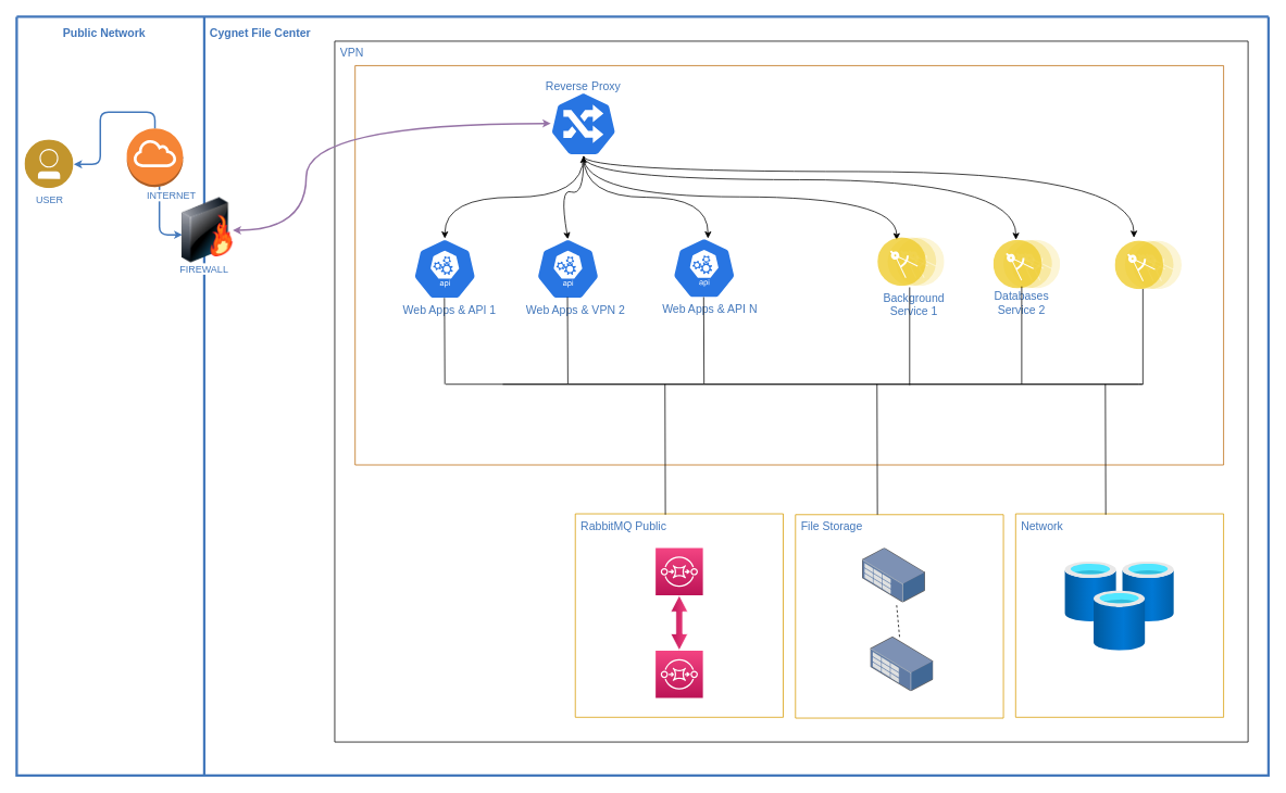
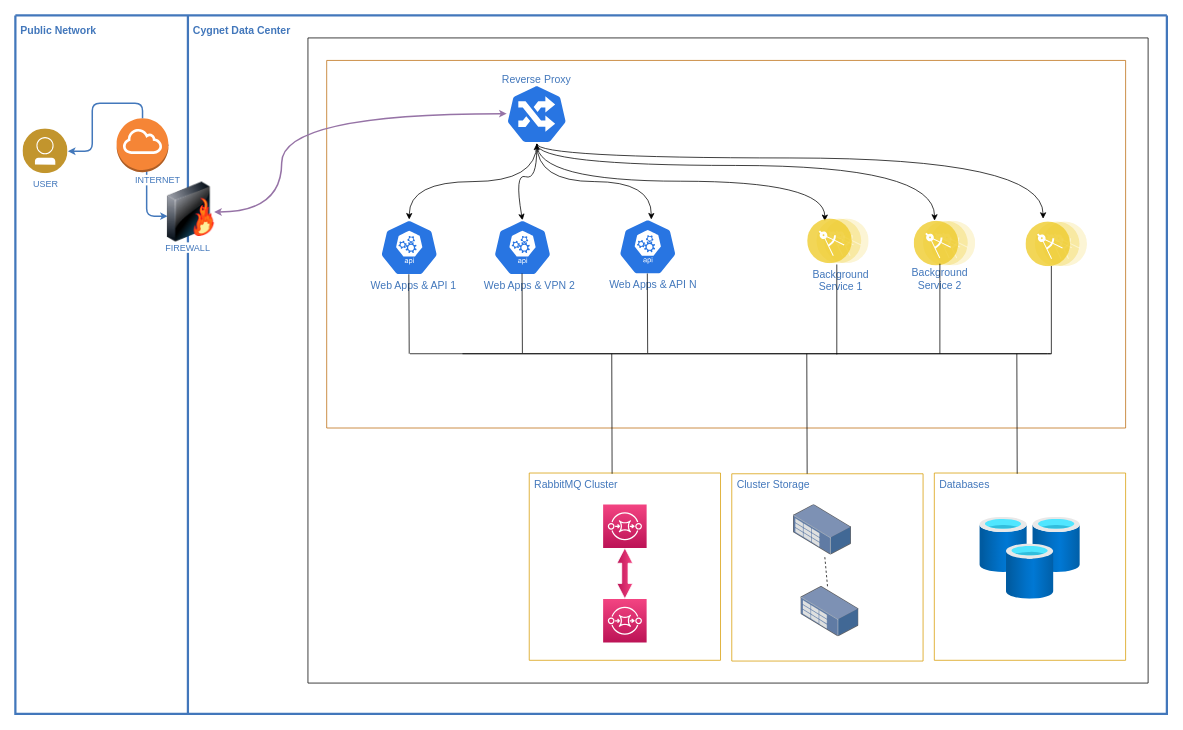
  <mxCell id="0" />
  <mxCell id="1" parent="0" />
  <mxCell id="2" value="" style="swimlane;shadow=0;strokeColor=#4277BB;fillColor=#ffffff;fontColor=none;align=right;startSize=0;collapsible=0;noLabel=1;strokeWidth=3;" parent="1" vertex="1"><mxGeometry x="20" y="20" width="1535" height="931" as="geometry" /></mxCell>
- <mxCell id="3" value="Public Network" style="text;html=1;align=left;verticalAlign=middle;fontColor=#4277BB;shadow=0;dashed=0;strokeColor=none;fillColor=none;labelBackgroundColor=none;fontStyle=1;fontSize=14;spacingLeft=5;" parent="2" vertex="1"><mxGeometry x="50" y="10" width="150" height="20" as="geometry" /></mxCell>
+ <mxCell id="3" value="Public Network" style="text;html=1;align=left;verticalAlign=middle;fontColor=#4277BB;shadow=0;dashed=0;strokeColor=none;fillColor=none;labelBackgroundColor=none;fontStyle=1;fontSize=14;spacingLeft=5;" parent="2" vertex="1"><mxGeometry y="10" width="150" height="20" as="geometry" /></mxCell>
  <mxCell id="4" value="" style="line;strokeWidth=3;direction=south;html=1;shadow=0;labelBackgroundColor=none;fillColor=none;gradientColor=none;fontSize=12;fontColor=#4277BB;align=right;strokeColor=#4277BB;" parent="2" vertex="1"><mxGeometry x="225" width="10" height="930" as="geometry" /></mxCell>
- <mxCell id="5" value="Cygnet File Center" style="text;html=1;align=left;verticalAlign=middle;fontColor=#4277BB;shadow=0;dashed=0;strokeColor=none;fillColor=none;labelBackgroundColor=none;fontStyle=1;fontSize=14;spacingLeft=5;" parent="2" vertex="1"><mxGeometry x="230" y="10" width="150" height="20" as="geometry" /></mxCell>
+ <mxCell id="5" value="Cygnet Data Center" style="text;html=1;align=left;verticalAlign=middle;fontColor=#4277BB;shadow=0;dashed=0;strokeColor=none;fillColor=none;labelBackgroundColor=none;fontStyle=1;fontSize=14;spacingLeft=5;" parent="2" vertex="1"><mxGeometry x="230" y="10" width="150" height="20" as="geometry" /></mxCell>
  <mxCell id="6" style="edgeStyle=orthogonalEdgeStyle;comic=0;html=1;exitX=1;exitY=0.5;entryX=0;entryY=0.25;startArrow=none;startFill=1;endArrow=classic;endFill=1;jettySize=auto;orthogonalLoop=1;strokeColor=#4378BB;strokeWidth=2;fontFamily=Helvetica;fontSize=19;fontColor=#CC99FF;endSize=4;startSize=4;" parent="2" source="10" edge="1"><mxGeometry relative="1" as="geometry"><Array as="points"><mxPoint x="175" y="173" /><mxPoint x="175" y="268" /></Array><mxPoint x="203.167" y="267.584" as="targetPoint" /></mxGeometry></mxCell>
  <mxCell id="7" value="USER" style="aspect=fixed;perimeter=ellipsePerimeter;html=1;align=center;shadow=0;dashed=0;image;image=img/lib/ibm/users/user.svg;labelBackgroundColor=#ffffff;strokeColor=#666666;strokeWidth=3;fillColor=#C2952D;gradientColor=none;fontSize=12;fontColor=#4277BB;" parent="2" vertex="1"><mxGeometry x="10" y="151" width="60" height="60" as="geometry" /></mxCell>
  <mxCell id="8" value="" style="image;html=1;image=img/lib/clip_art/networking/Firewall-page1_128x128.png" parent="2" vertex="1"><mxGeometry x="194" y="222" width="80" height="80" as="geometry" /></mxCell>
  <mxCell id="9" value="&lt;span style=&quot;color: rgb(66 , 119 , 187) ; background-color: rgb(255 , 255 , 255)&quot;&gt;FIREWALL&lt;/span&gt;" style="text;html=1;strokeColor=none;fillColor=none;align=center;verticalAlign=middle;whiteSpace=wrap;rounded=0;" parent="2" vertex="1"><mxGeometry x="210" y="305" width="40" height="10" as="geometry" /></mxCell>
  <mxCell id="10" value="" style="outlineConnect=0;dashed=0;verticalLabelPosition=bottom;verticalAlign=top;align=center;html=1;shape=mxgraph.aws3.internet_gateway;fillColor=#F58536;gradientColor=none;" parent="2" vertex="1"><mxGeometry x="135" y="137" width="69" height="72" as="geometry" /></mxCell>
  <mxCell id="11" value="" style="edgeStyle=orthogonalEdgeStyle;comic=0;html=1;exitX=1;exitY=0.5;entryX=0.5;entryY=0;startArrow=classic;startFill=1;endArrow=none;endFill=1;jettySize=auto;orthogonalLoop=1;strokeColor=#4378BB;strokeWidth=2;fontFamily=Helvetica;fontSize=19;fontColor=#CC99FF;endSize=4;startSize=4;entryDx=0;entryDy=0;entryPerimeter=0;" parent="2" source="7" target="10" edge="1"><mxGeometry relative="1" as="geometry"><Array as="points" /><mxPoint x="155.0" y="91" as="sourcePoint" /><mxPoint x="223.167" y="267.584" as="targetPoint" /></mxGeometry></mxCell>
  <mxCell id="12" value="&lt;span style=&quot;color: rgb(66 , 119 , 187) ; background-color: rgb(255 , 255 , 255)&quot;&gt;INTERNET&lt;/span&gt;" style="text;html=1;strokeColor=none;fillColor=none;align=center;verticalAlign=middle;whiteSpace=wrap;rounded=0;" parent="2" vertex="1"><mxGeometry x="170" y="215" width="40" height="10" as="geometry" /></mxCell>
  <mxCell id="13" value="" style="swimlane;shadow=0;strokeColor=#BB6A0D;fillColor=#ffffff;fontColor=#4277BB;align=right;startSize=0;collapsible=0;strokeWidth=1;" parent="2" vertex="1"><mxGeometry x="415" y="60" width="1065" height="490" as="geometry" /></mxCell>
  <mxCell id="14" style="edgeStyle=orthogonalEdgeStyle;curved=1;orthogonalLoop=1;jettySize=auto;html=1;entryX=0.5;entryY=0;entryDx=0;entryDy=0;strokeColor=#000000;exitX=0.5;exitY=1;exitDx=0;exitDy=0;exitPerimeter=0;entryPerimeter=0;" parent="13" source="20" target="27" edge="1"><mxGeometry relative="1" as="geometry"><mxPoint x="136.975" y="213.037" as="targetPoint" /></mxGeometry></mxCell>
  <mxCell id="15" value="Reverse Proxy" style="text;html=1;align=left;verticalAlign=top;fontColor=#4277BB;shadow=0;dashed=0;strokeColor=none;fillColor=none;labelBackgroundColor=none;fontStyle=0;fontSize=14;spacingLeft=5;" parent="13" vertex="1"><mxGeometry x="227" y="10" width="120" height="24" as="geometry" /></mxCell>
  <mxCell id="16" style="edgeStyle=orthogonalEdgeStyle;curved=1;orthogonalLoop=1;jettySize=auto;html=1;exitX=0.5;exitY=1;exitDx=0;exitDy=0;exitPerimeter=0;entryX=0.373;entryY=-0.05;entryDx=0;entryDy=0;entryPerimeter=0;strokeColor=#000000;" parent="13" source="20" edge="1"><mxGeometry relative="1" as="geometry"><mxPoint x="432.666" y="212" as="targetPoint" /></mxGeometry></mxCell>
  <mxCell id="17" style="edgeStyle=orthogonalEdgeStyle;orthogonalLoop=1;jettySize=auto;html=1;exitX=0.5;exitY=1;exitDx=0;exitDy=0;exitPerimeter=0;entryX=0.25;entryY=0;entryDx=0;entryDy=0;strokeColor=#000000;curved=1;" parent="13" source="20" target="22" edge="1"><mxGeometry relative="1" as="geometry" /></mxCell>
  <mxCell id="18" style="edgeStyle=orthogonalEdgeStyle;curved=1;orthogonalLoop=1;jettySize=auto;html=1;exitX=0.5;exitY=1;exitDx=0;exitDy=0;exitPerimeter=0;strokeColor=#000000;entryX=0.333;entryY=-0.006;entryDx=0;entryDy=0;entryPerimeter=0;" parent="13" source="20" target="24" edge="1"><mxGeometry relative="1" as="geometry"><Array as="points"><mxPoint x="280" y="140" /><mxPoint x="810" y="140" /><mxPoint x="810" y="214" /></Array><mxPoint x="824" y="217" as="targetPoint" /></mxGeometry></mxCell>
  <mxCell id="19" style="edgeStyle=orthogonalEdgeStyle;curved=1;orthogonalLoop=1;jettySize=auto;html=1;exitX=0.5;exitY=1;exitDx=0;exitDy=0;exitPerimeter=0;strokeColor=#000000;" parent="13" source="20" edge="1"><mxGeometry relative="1" as="geometry"><Array as="points"><mxPoint x="280" y="130" /><mxPoint x="955" y="130" /></Array><mxPoint x="955" y="211" as="targetPoint" /></mxGeometry></mxCell>
  <mxCell id="20" value="" style="html=1;dashed=0;whitespace=wrap;fillColor=#2875E2;strokeColor=#ffffff;points=[[0.005,0.63,0],[0.1,0.2,0],[0.9,0.2,0],[0.5,0,0],[0.995,0.63,0],[0.72,0.99,0],[0.5,1,0],[0.28,0.99,0]];shape=mxgraph.kubernetes.icon;prIcon=ing" parent="13" vertex="1"><mxGeometry x="220" y="32" width="120" height="79" as="geometry" /></mxCell>
  <mxCell id="21" value="" style="html=1;labelBackgroundColor=#ffffff;startArrow=classic;startFill=1;startSize=6;endArrow=classic;endFill=1;endSize=6;jettySize=auto;orthogonalLoop=1;strokeWidth=1;fontSize=14;entryX=0.5;entryY=1;entryDx=0;entryDy=0;curved=1;exitX=0.25;exitY=0;exitDx=0;exitDy=0;entryPerimeter=0;" parent="13" target="20" edge="1"><mxGeometry width="60" height="60" relative="1" as="geometry"><mxPoint x="261.025" y="213.037" as="sourcePoint" /><mxPoint x="390" y="290" as="targetPoint" /><Array as="points"><mxPoint x="250" y="150" /><mxPoint x="280" y="160" /></Array></mxGeometry></mxCell>
  <mxCell id="22" value="" style="aspect=fixed;perimeter=ellipsePerimeter;html=1;align=center;shadow=0;dashed=0;image;image=img/lib/ibm/applications/microservice.svg;labelBackgroundColor=#ffffff;strokeColor=#666666;strokeWidth=3;fillColor=#C2952D;gradientColor=none;fontSize=12;fontColor=#4277BB;" parent="13" vertex="1"><mxGeometry x="641.0" y="211" width="82" height="60" as="geometry" /></mxCell>
  <mxCell id="23" value="Background&lt;br&gt;Service 1" style="text;html=1;align=center;verticalAlign=top;fontColor=#4277BB;shadow=0;dashed=0;strokeColor=none;fillColor=none;labelBackgroundColor=none;fontStyle=0;fontSize=14;spacingLeft=5;" parent="13" vertex="1"><mxGeometry x="641.0" y="270" width="83.38" height="20" as="geometry" /></mxCell>
  <mxCell id="24" value="" style="aspect=fixed;perimeter=ellipsePerimeter;html=1;align=center;shadow=0;dashed=0;image;image=img/lib/ibm/applications/microservice.svg;labelBackgroundColor=#ffffff;strokeColor=#666666;strokeWidth=3;fillColor=#C2952D;gradientColor=none;fontSize=12;fontColor=#4277BB;" parent="13" vertex="1"><mxGeometry x="783.0" y="214" width="82" height="60" as="geometry" /></mxCell>
- <mxCell id="25" value="Databases&lt;br&gt;Service 2" style="text;html=1;align=center;verticalAlign=top;fontColor=#4277BB;shadow=0;dashed=0;strokeColor=none;fillColor=none;labelBackgroundColor=none;fontStyle=0;fontSize=14;spacingLeft=5;" parent="13" vertex="1"><mxGeometry x="772.62" y="268" width="83.38" height="20" as="geometry" /></mxCell>
+ <mxCell id="25" value="Background&lt;br&gt;Service 2" style="text;html=1;align=center;verticalAlign=top;fontColor=#4277BB;shadow=0;dashed=0;strokeColor=none;fillColor=none;labelBackgroundColor=none;fontStyle=0;fontSize=14;spacingLeft=5;" parent="13" vertex="1"><mxGeometry x="772.62" y="268" width="83.38" height="20" as="geometry" /></mxCell>
  <mxCell id="26" value="" style="aspect=fixed;perimeter=ellipsePerimeter;html=1;align=center;shadow=0;dashed=0;image;image=img/lib/ibm/applications/microservice.svg;labelBackgroundColor=#ffffff;strokeColor=#666666;strokeWidth=3;fillColor=#C2952D;gradientColor=none;fontSize=12;fontColor=#4277BB;" parent="13" vertex="1"><mxGeometry x="932.0" y="215" width="82" height="60" as="geometry" /></mxCell>
  <mxCell id="27" value="" style="html=1;dashed=0;whitespace=wrap;fillColor=#2875E2;strokeColor=#ffffff;points=[[0.005,0.63,0],[0.1,0.2,0],[0.9,0.2,0],[0.5,0,0],[0.995,0.63,0],[0.72,0.99,0],[0.5,1,0],[0.28,0.99,0]];shape=mxgraph.kubernetes.icon;prIcon=api;labelBackgroundColor=#ffffff;" parent="13" vertex="1"><mxGeometry x="60" y="212" width="100" height="75" as="geometry" /></mxCell>
  <mxCell id="28" value="&lt;div style=&quot;text-align: center&quot;&gt;Web Apps &amp;amp; API 1&lt;/div&gt;" style="text;html=1;align=left;verticalAlign=top;fontColor=#4277BB;shadow=0;dashed=0;strokeColor=none;fillColor=none;labelBackgroundColor=none;fontStyle=0;fontSize=14;spacingLeft=5;" parent="13" vertex="1"><mxGeometry x="52" y="285" width="83.38" height="20" as="geometry" /></mxCell>
  <mxCell id="29" value="" style="html=1;dashed=0;whitespace=wrap;fillColor=#2875E2;strokeColor=#ffffff;points=[[0.005,0.63,0],[0.1,0.2,0],[0.9,0.2,0],[0.5,0,0],[0.995,0.63,0],[0.72,0.99,0],[0.5,1,0],[0.28,0.99,0]];shape=mxgraph.kubernetes.icon;prIcon=api;labelBackgroundColor=#ffffff;" parent="13" vertex="1"><mxGeometry x="211" y="212" width="100" height="75" as="geometry" /></mxCell>
  <mxCell id="30" value="&lt;div style=&quot;text-align: center&quot;&gt;Web Apps &amp;amp; VPN 2&lt;/div&gt;" style="text;html=1;align=left;verticalAlign=top;fontColor=#4277BB;shadow=0;dashed=0;strokeColor=none;fillColor=none;labelBackgroundColor=none;fontStyle=0;fontSize=14;spacingLeft=5;" parent="13" vertex="1"><mxGeometry x="203" y="285" width="83.38" height="20" as="geometry" /></mxCell>
  <mxCell id="31" value="" style="html=1;dashed=0;whitespace=wrap;fillColor=#2875E2;strokeColor=#ffffff;points=[[0.005,0.63,0],[0.1,0.2,0],[0.9,0.2,0],[0.5,0,0],[0.995,0.63,0],[0.72,0.99,0],[0.5,1,0],[0.28,0.99,0]];shape=mxgraph.kubernetes.icon;prIcon=api;labelBackgroundColor=#ffffff;" parent="13" vertex="1"><mxGeometry x="378" y="211" width="100" height="75" as="geometry" /></mxCell>
  <mxCell id="32" value="&lt;div style=&quot;text-align: center&quot;&gt;Web Apps &amp;amp; API N&lt;/div&gt;" style="text;html=1;align=left;verticalAlign=top;fontColor=#4277BB;shadow=0;dashed=0;strokeColor=none;fillColor=none;labelBackgroundColor=none;fontStyle=0;fontSize=14;spacingLeft=5;" parent="13" vertex="1"><mxGeometry x="370" y="284" width="83.38" height="20" as="geometry" /></mxCell>
  <mxCell id="33" value="" style="endArrow=none;html=1;entryX=0.75;entryY=0;entryDx=0;entryDy=0;" parent="13" edge="1"><mxGeometry width="50" height="50" relative="1" as="geometry"><mxPoint x="260.88" y="390" as="sourcePoint" /><mxPoint x="260.415" y="284" as="targetPoint" /></mxGeometry></mxCell>
  <mxCell id="34" value="" style="endArrow=none;html=1;entryX=0.75;entryY=0;entryDx=0;entryDy=0;" parent="13" edge="1"><mxGeometry width="50" height="50" relative="1" as="geometry"><mxPoint x="427.88" y="390" as="sourcePoint" /><mxPoint x="427.415" y="284" as="targetPoint" /></mxGeometry></mxCell>
  <mxCell id="35" value="" style="endArrow=none;html=1;entryX=0.75;entryY=0;entryDx=0;entryDy=0;" parent="13" edge="1"><mxGeometry width="50" height="50" relative="1" as="geometry"><mxPoint x="817.41" y="391" as="sourcePoint" /><mxPoint x="817.415" y="271" as="targetPoint" /></mxGeometry></mxCell>
  <mxCell id="36" value="" style="endArrow=none;html=1;entryX=0.75;entryY=0;entryDx=0;entryDy=0;" parent="13" edge="1"><mxGeometry width="50" height="50" relative="1" as="geometry"><mxPoint x="966" y="391" as="sourcePoint" /><mxPoint x="966.005" y="274" as="targetPoint" /></mxGeometry></mxCell>
  <mxCell id="37" value="" style="swimlane;shadow=0;strokeColor=#d79b00;fillColor=#ffe6cc;align=right;startSize=0;collapsible=0;strokeWidth=1;" parent="2" vertex="1"><mxGeometry x="685" y="610" width="255" height="249.66" as="geometry" /></mxCell>
- <mxCell id="38" value="RabbitMQ Public" style="text;html=1;align=left;verticalAlign=top;fontColor=#4277BB;shadow=0;dashed=0;strokeColor=none;fillColor=none;labelBackgroundColor=none;fontStyle=0;fontSize=14;spacingLeft=5;" parent="37" vertex="1"><mxGeometry x="7.105e-15" width="181" height="24" as="geometry" /></mxCell>
+ <mxCell id="38" value="RabbitMQ Cluster" style="text;html=1;align=left;verticalAlign=top;fontColor=#4277BB;shadow=0;dashed=0;strokeColor=none;fillColor=none;labelBackgroundColor=none;fontStyle=0;fontSize=14;spacingLeft=5;" parent="37" vertex="1"><mxGeometry x="7.105e-15" width="181" height="24" as="geometry" /></mxCell>
  <mxCell id="39" value="" style="points=[[0,0,0],[0.25,0,0],[0.5,0,0],[0.75,0,0],[1,0,0],[0,1,0],[0.25,1,0],[0.5,1,0],[0.75,1,0],[1,1,0],[0,0.25,0],[0,0.5,0],[0,0.75,0],[1,0.25,0],[1,0.5,0],[1,0.75,0]];outlineConnect=0;fontColor=#232F3E;gradientColor=#F34482;gradientDirection=north;fillColor=#BC1356;strokeColor=#ffffff;dashed=0;verticalLabelPosition=bottom;verticalAlign=top;align=center;html=1;fontSize=12;fontStyle=0;aspect=fixed;shape=mxgraph.aws4.resourceIcon;resIcon=mxgraph.aws4.sqs;labelBackgroundColor=#ffffff;" parent="37" vertex="1"><mxGeometry x="98.5" y="42" width="58" height="58" as="geometry" /></mxCell>
  <mxCell id="40" value="" style="points=[[0,0,0],[0.25,0,0],[0.5,0,0],[0.75,0,0],[1,0,0],[0,1,0],[0.25,1,0],[0.5,1,0],[0.75,1,0],[1,1,0],[0,0.25,0],[0,0.5,0],[0,0.75,0],[1,0.25,0],[1,0.5,0],[1,0.75,0]];outlineConnect=0;fontColor=#232F3E;gradientColor=#F34482;gradientDirection=north;fillColor=#BC1356;strokeColor=#ffffff;dashed=0;verticalLabelPosition=bottom;verticalAlign=top;align=center;html=1;fontSize=12;fontStyle=0;aspect=fixed;shape=mxgraph.aws4.resourceIcon;resIcon=mxgraph.aws4.sqs;labelBackgroundColor=#ffffff;" parent="37" vertex="1"><mxGeometry x="98.5" y="168" width="58" height="58" as="geometry" /></mxCell>
  <mxCell id="41" value="" style="shape=doubleArrow;whiteSpace=wrap;html=1;arrowWidth=0.4;arrowSize=0.3;dashed=0;fontColor=#232F3E;fontStyle=0;verticalAlign=top;strokeColor=#ffffff;fillColor=#BC1356;gradientColor=#F34482;gradientDirection=north;labelBackgroundColor=#ffffff;rotation=90;" parent="37" vertex="1"><mxGeometry x="93.75" y="123.25" width="67.5" height="21" as="geometry" /></mxCell>
  <mxCell id="42" value="" style="swimlane;shadow=0;strokeColor=#d79b00;fillColor=#ffe6cc;align=right;startSize=0;collapsible=0;strokeWidth=1;" parent="2" vertex="1"><mxGeometry x="1225" y="610" width="255" height="249.66" as="geometry" /></mxCell>
- <mxCell id="43" value="Network" style="text;html=1;align=left;verticalAlign=top;fontColor=#4277BB;shadow=0;dashed=0;strokeColor=none;fillColor=none;labelBackgroundColor=none;fontStyle=0;fontSize=14;spacingLeft=5;" parent="42" vertex="1"><mxGeometry x="7.105e-15" width="181" height="24" as="geometry" /></mxCell>
+ <mxCell id="43" value="Databases" style="text;html=1;align=left;verticalAlign=top;fontColor=#4277BB;shadow=0;dashed=0;strokeColor=none;fillColor=none;labelBackgroundColor=none;fontStyle=0;fontSize=14;spacingLeft=5;" parent="42" vertex="1"><mxGeometry x="7.105e-15" width="181" height="24" as="geometry" /></mxCell>
  <mxCell id="44" value="" style="aspect=fixed;html=1;points=[];align=center;image;fontSize=12;image=img/lib/azure2/databases/Cache_Redis.svg;labelBackgroundColor=#ffffff;" parent="42" vertex="1"><mxGeometry x="60.42" y="59" width="134.15" height="109" as="geometry" /></mxCell>
  <mxCell id="45" value="" style="points=[];aspect=fixed;html=1;align=center;shadow=0;dashed=0;image;image=img/lib/allied_telesis/storage/Datacenter_Server_Rack_Storage_Unit_Small.svg;labelBackgroundColor=#ffffff;" parent="2" vertex="1"><mxGeometry x="1047" y="761" width="77.4" height="67.2" as="geometry" /></mxCell>
  <mxCell id="46" value="" style="swimlane;shadow=0;strokeColor=#000000;fillColor=#ffe6cc;align=right;startSize=0;collapsible=0;strokeWidth=1;" parent="2" vertex="1"><mxGeometry x="390" y="30" width="1120" height="860" as="geometry" /></mxCell>
  <mxCell id="47" value="" style="endArrow=none;html=1;" parent="46" edge="1"><mxGeometry width="50" height="50" relative="1" as="geometry"><mxPoint x="136" y="421" as="sourcePoint" /><mxPoint x="206" y="421" as="targetPoint" /><Array as="points"><mxPoint x="996" y="421" /></Array></mxGeometry></mxCell>
- <mxCell id="48" value="VPN" style="text;html=1;align=left;verticalAlign=top;fontColor=#4277BB;shadow=0;dashed=0;strokeColor=none;fillColor=none;labelBackgroundColor=none;fontStyle=0;fontSize=14;spacingLeft=5;" parent="46" vertex="1"><mxGeometry y="-0.69" width="120" height="26" as="geometry" /></mxCell>
  <mxCell id="49" style="edgeStyle=orthogonalEdgeStyle;html=1;labelBackgroundColor=#ffffff;startArrow=classic;startFill=1;startSize=4;endArrow=classic;endFill=1;endSize=4;jettySize=auto;orthogonalLoop=1;strokeWidth=2;fontSize=19;fontColor=#CC99FF;elbow=vertical;fillColor=#e1d5e7;strokeColor=#9673a6;rounded=0;curved=1;" parent="1" edge="1"><mxGeometry relative="1" as="geometry"><mxPoint x="675" y="151" as="targetPoint" /><Array as="points"><mxPoint x="375" y="282" /><mxPoint x="375" y="151" /></Array><mxPoint x="285" y="282" as="sourcePoint" /></mxGeometry></mxCell>
  <mxCell id="50" value="" style="swimlane;shadow=0;strokeColor=#d79b00;fillColor=#ffe6cc;align=right;startSize=0;collapsible=0;strokeWidth=1;" parent="1" vertex="1"><mxGeometry x="975" y="631" width="255" height="249.66" as="geometry" /></mxCell>
- <mxCell id="51" value="File Storage" style="text;html=1;align=left;verticalAlign=top;fontColor=#4277BB;shadow=0;dashed=0;strokeColor=none;fillColor=none;labelBackgroundColor=none;fontStyle=0;fontSize=14;spacingLeft=5;" parent="50" vertex="1"><mxGeometry x="7.105e-15" width="181" height="24" as="geometry" /></mxCell>
+ <mxCell id="51" value="Cluster Storage" style="text;html=1;align=left;verticalAlign=top;fontColor=#4277BB;shadow=0;dashed=0;strokeColor=none;fillColor=none;labelBackgroundColor=none;fontStyle=0;fontSize=14;spacingLeft=5;" parent="50" vertex="1"><mxGeometry x="7.105e-15" width="181" height="24" as="geometry" /></mxCell>
  <mxCell id="52" value="" style="points=[];aspect=fixed;html=1;align=center;shadow=0;dashed=0;image;image=img/lib/allied_telesis/storage/Datacenter_Server_Rack_Storage_Unit_Small.svg;labelBackgroundColor=#ffffff;" parent="50" vertex="1"><mxGeometry x="82" y="41" width="77.4" height="67.2" as="geometry" /></mxCell>
  <mxCell id="53" value="" style="endArrow=none;dashed=1;html=1;" parent="1" source="45" target="52" edge="1"><mxGeometry width="50" height="50" relative="1" as="geometry"><mxPoint x="1085" y="781" as="sourcePoint" /><mxPoint x="1105" y="741" as="targetPoint" /></mxGeometry></mxCell>
  <mxCell id="54" value="" style="endArrow=none;html=1;entryX=0.75;entryY=0;entryDx=0;entryDy=0;" parent="1" edge="1"><mxGeometry width="50" height="50" relative="1" as="geometry"><mxPoint x="545" y="471" as="sourcePoint" /><mxPoint x="544.535" y="365" as="targetPoint" /></mxGeometry></mxCell>
  <mxCell id="55" value="" style="endArrow=none;html=1;entryX=0.75;entryY=0;entryDx=0;entryDy=0;" parent="1" edge="1"><mxGeometry width="50" height="50" relative="1" as="geometry"><mxPoint x="1115" y="472" as="sourcePoint" /><mxPoint x="1115.005" y="352" as="targetPoint" /></mxGeometry></mxCell>
  <mxCell id="56" value="" style="endArrow=none;html=1;" parent="1" edge="1"><mxGeometry width="50" height="50" relative="1" as="geometry"><mxPoint x="815.47" y="631" as="sourcePoint" /><mxPoint x="815" y="471" as="targetPoint" /></mxGeometry></mxCell>
  <mxCell id="57" value="" style="endArrow=none;html=1;" parent="1" edge="1"><mxGeometry width="50" height="50" relative="1" as="geometry"><mxPoint x="1075.47" y="631" as="sourcePoint" /><mxPoint x="1075" y="471" as="targetPoint" /></mxGeometry></mxCell>
  <mxCell id="58" value="" style="endArrow=none;html=1;" parent="1" edge="1"><mxGeometry width="50" height="50" relative="1" as="geometry"><mxPoint x="1355.47" y="631" as="sourcePoint" /><mxPoint x="1355" y="471" as="targetPoint" /></mxGeometry></mxCell>
